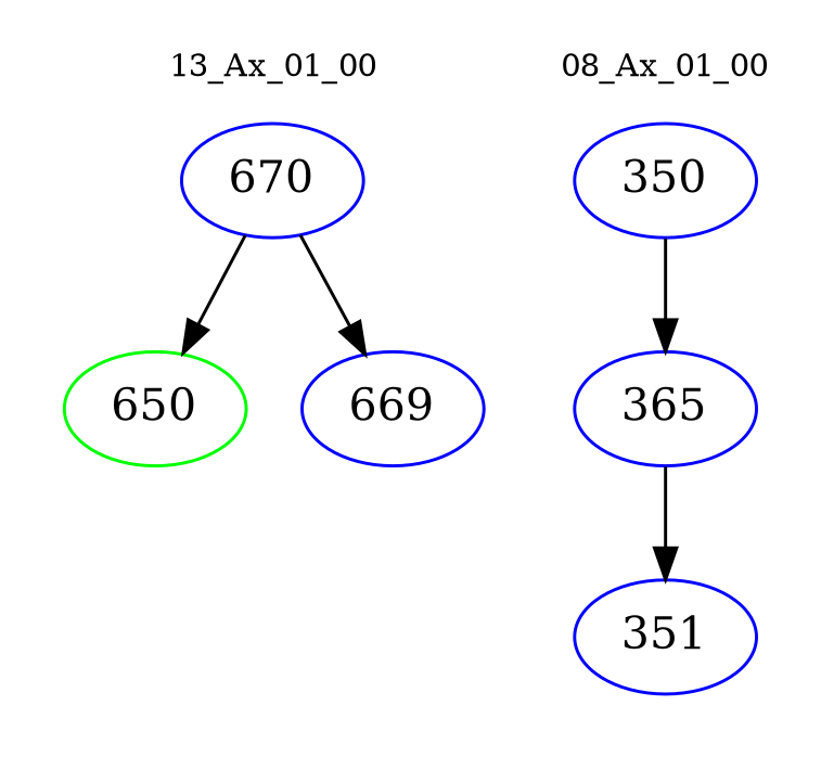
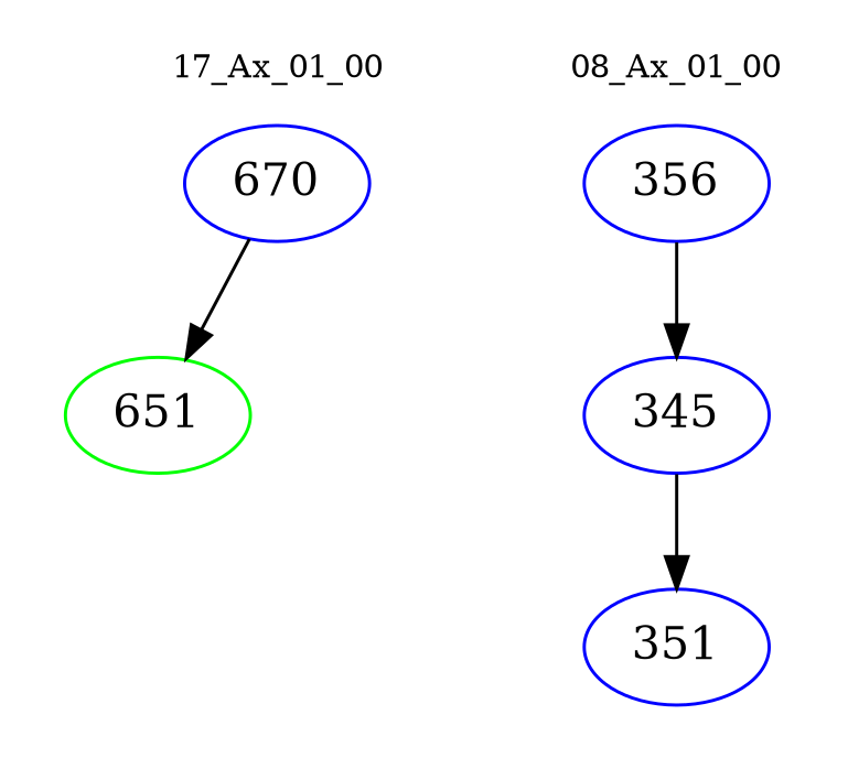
  digraph {
    node [color=blue]
    edge [color=black]
    n1 [label=670]
-   n2 [color=green label=650]
-   n3 [label=669]
-   n4 [label=365]
+   n2 [color=green label=651]
+   n4 [label=345]
    n5 [label=351]
-   n6 [label=350]
+   n6 [label=356]
    subgraph cluster_1 {
      color=white
      fontsize=10
-     label="13_Ax_01_00"
+     label="17_Ax_01_00"
      n1
      n2
-     n3
    }
    subgraph cluster_2 {
      color=white
      fontsize=10
      label="08_Ax_01_00"
      n4
      n5
      n6
    }
    n1 -> n2
-   n1 -> n3
    n4 -> n5
    n6 -> n4
  }
